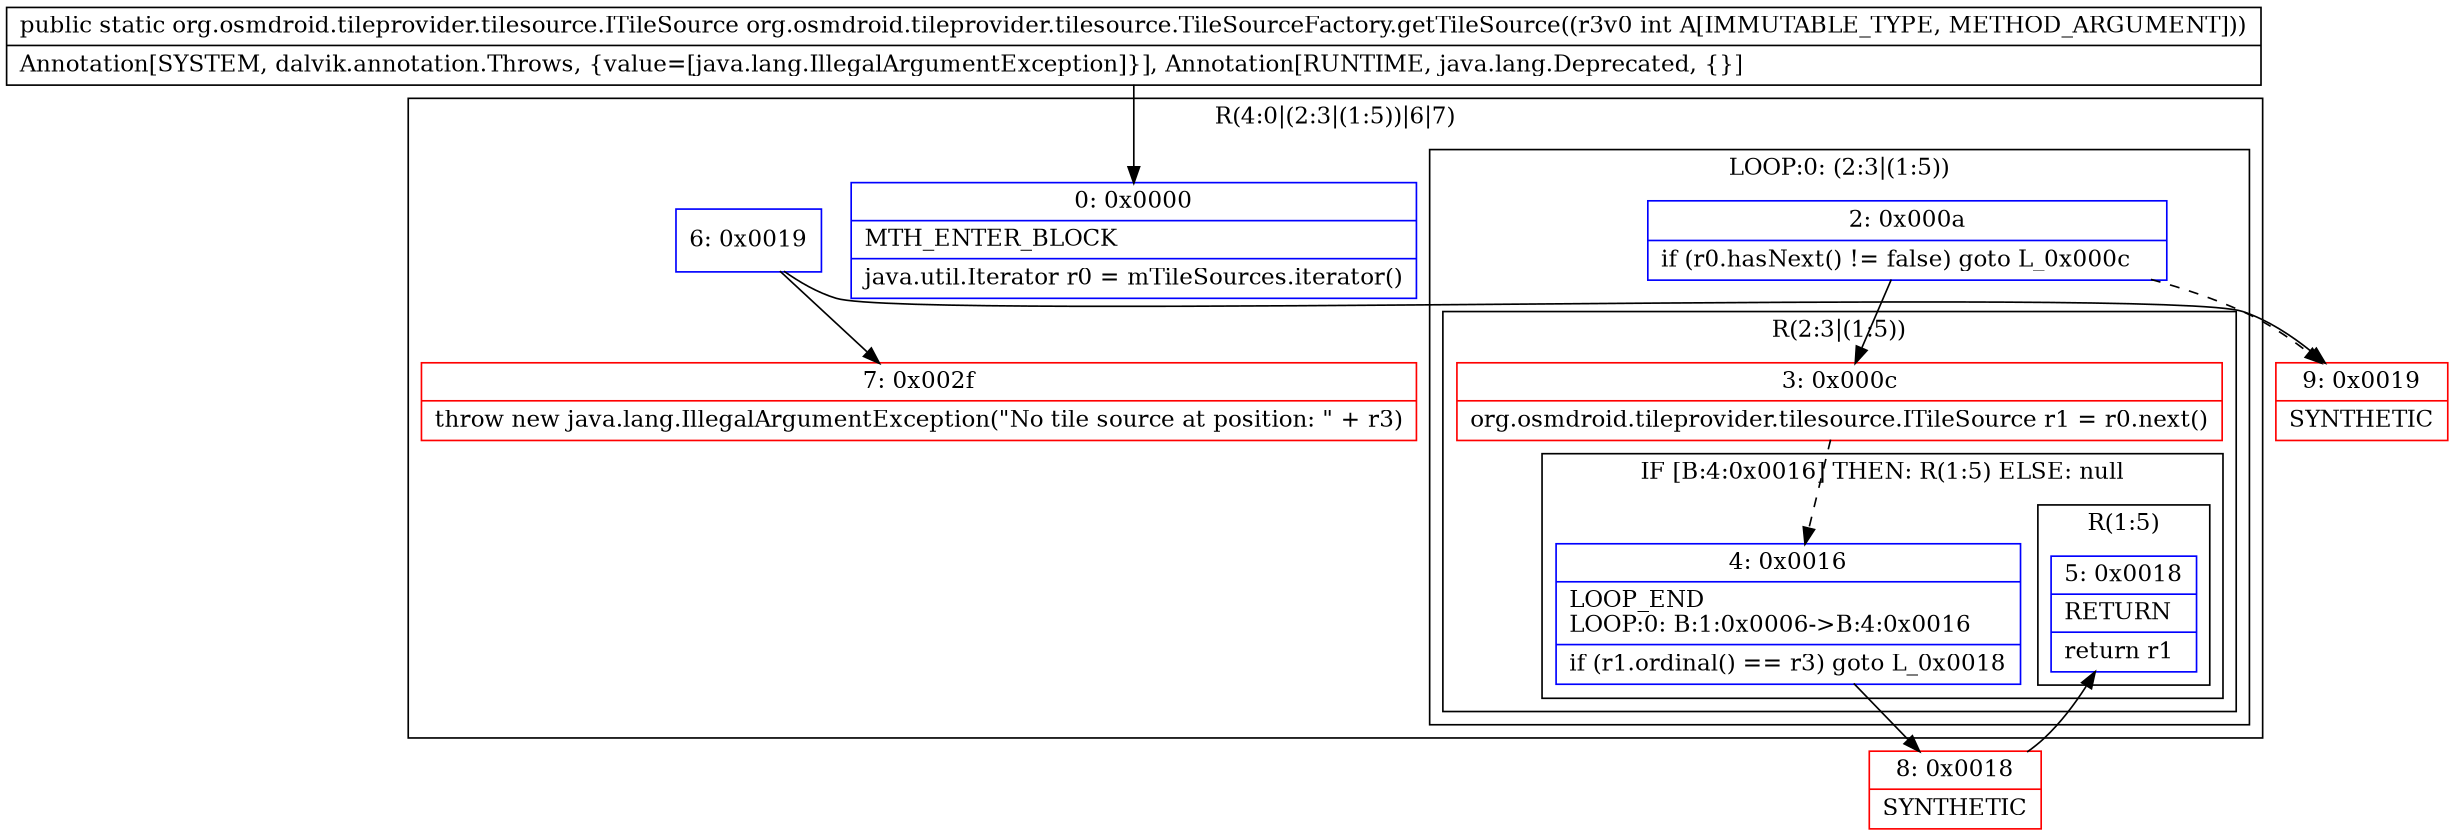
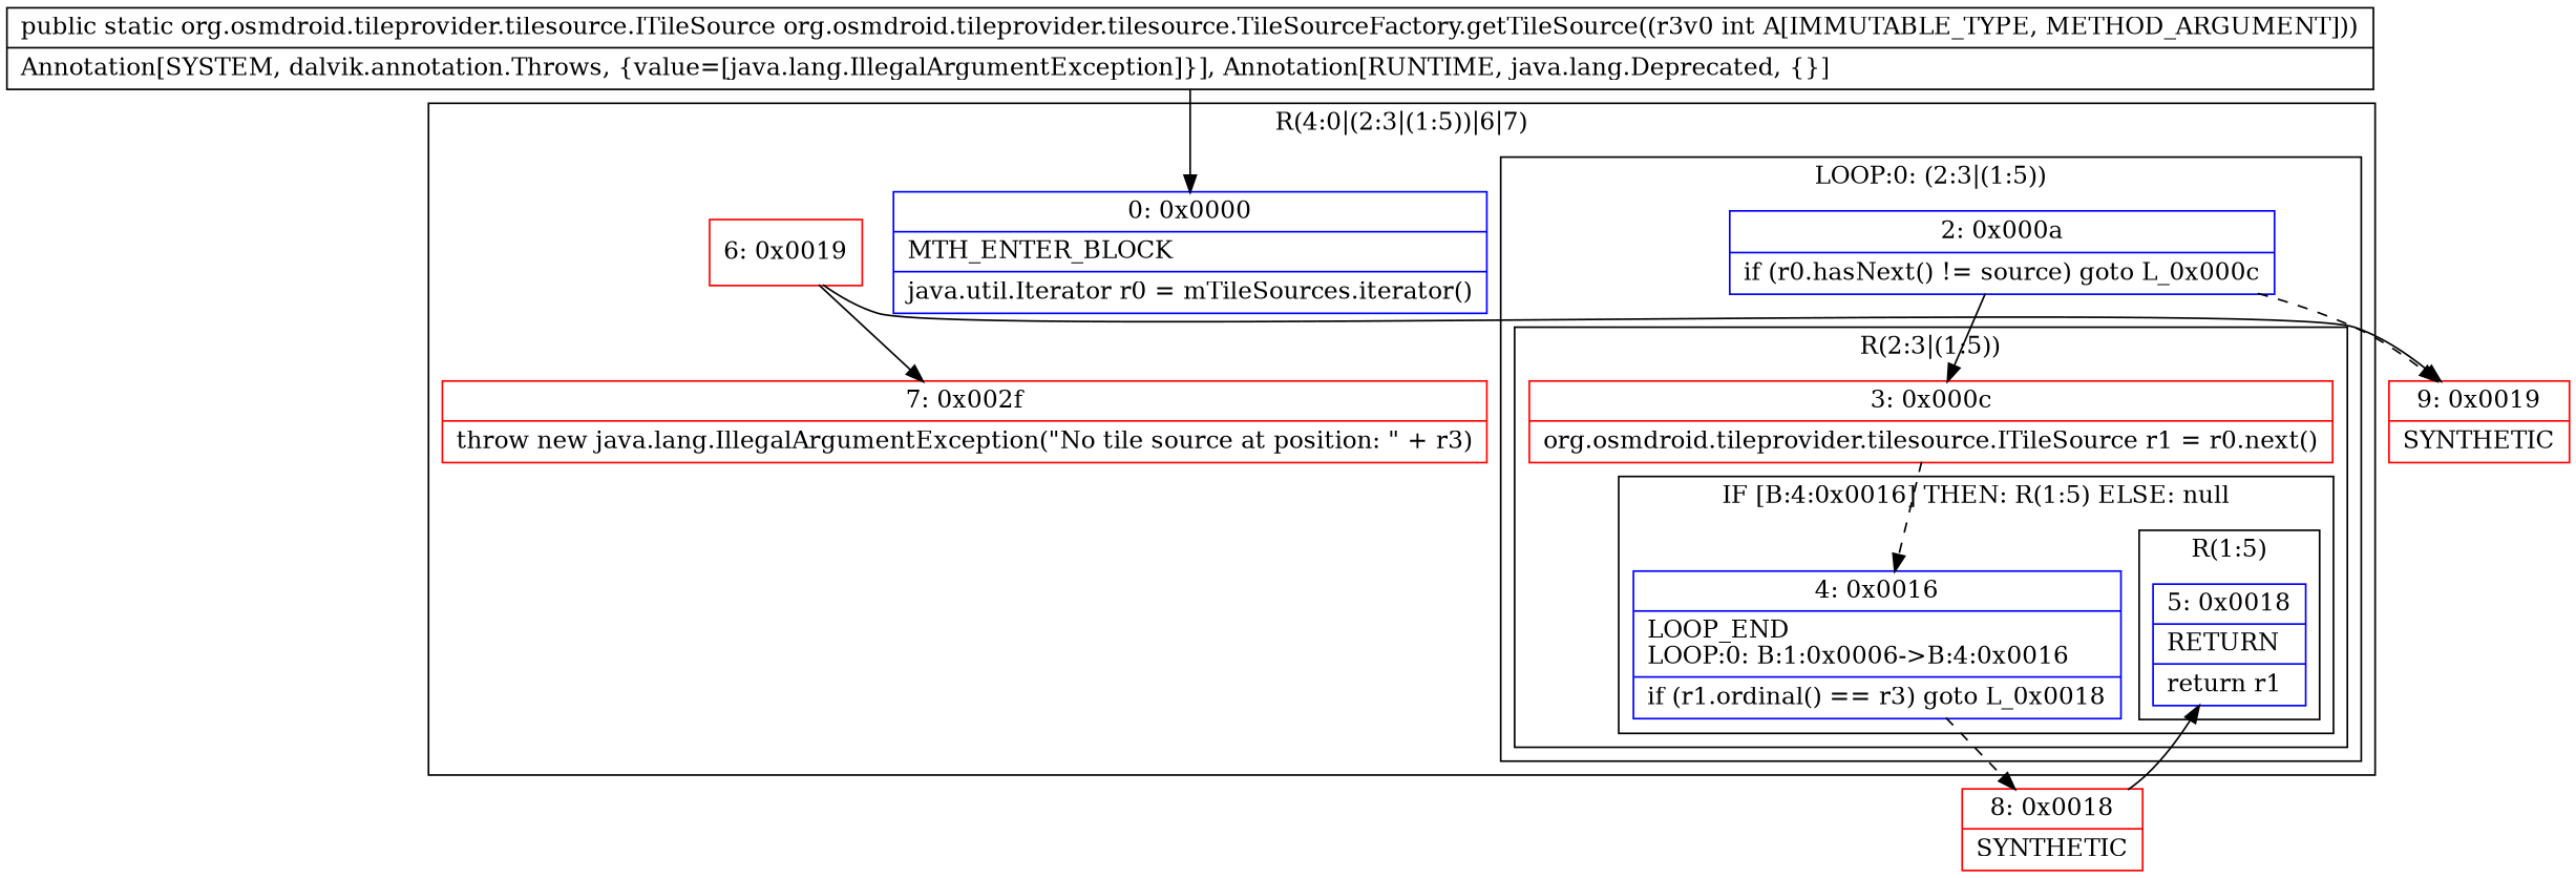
  digraph {
    node [color=blue shape=record]
    n1 [label="{5\:\ 0x0018|RETURN\l|return r1\l}"]
    n2 [label="{4\:\ 0x0016|LOOP_END\lLOOP:0: B:1:0x0006\-\>B:4:0x0016\l|if (r1.ordinal() == r3) goto L_0x0018\l}"]
    n3 [color=red label="{3\:\ 0x000c|org.osmdroid.tileprovider.tilesource.ITileSource r1 = r0.next()\l}"]
-   n4 [label="{2\:\ 0x000a|if (r0.hasNext() != false) goto L_0x000c\l}"]
+   n4 [label="{2\:\ 0x000a|if (r0.hasNext() != source) goto L_0x000c\l}"]
    n5 [label="{0\:\ 0x0000|MTH_ENTER_BLOCK\l|java.util.Iterator r0 = mTileSources.iterator()\l}"]
-   n6 [label="{6\:\ 0x0019}"]
+   n6 [color=red label="{6\:\ 0x0019}"]
    n7 [color=red label="{7\:\ 0x002f|throw new java.lang.IllegalArgumentException(\"No tile source at position: \" + r3)\l}"]
    n8 [color=red label="{8\:\ 0x0018|SYNTHETIC\l}"]
    n9 [color=red label="{9\:\ 0x0019|SYNTHETIC\l}"]
    n10 [label="{public static org.osmdroid.tileprovider.tilesource.ITileSource org.osmdroid.tileprovider.tilesource.TileSourceFactory.getTileSource((r3v0 int A[IMMUTABLE_TYPE, METHOD_ARGUMENT]))  | Annotation[SYSTEM, dalvik.annotation.Throws, \{value=[java.lang.IllegalArgumentException]\}], Annotation[RUNTIME, java.lang.Deprecated, \{\}]\l}" color=""]
    subgraph cluster_1 {
      label="R(4:0|(2:3|(1:5))|6|7)"
      n5
      n6
      n7
      subgraph cluster_2 {
        label="LOOP:0: (2:3|(1:5))"
        n4
        subgraph cluster_3 {
          label="R(2:3|(1:5))"
          n3
          subgraph cluster_4 {
            label="IF [B:4:0x0016] THEN: R(1:5) ELSE: null"
            n2
            subgraph cluster_5 {
              label="R(1:5)"
              n1
            }
          }
        }
      }
    }
-   n2 -> n8
+   n2 -> n8 [style=dashed]
    n3 -> n2 [style=dashed]
    n4 -> n3
    n4 -> n9 [style=dashed]
    n6 -> n7
    n6 -> n9
    n8 -> n1
    n10 -> n5
  }
